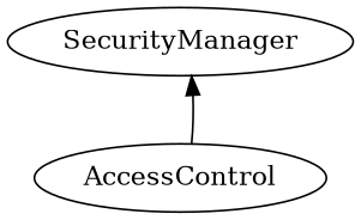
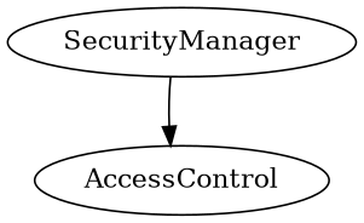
  digraph {
    SecurityManager
    AccessControl
-   AccessControl -> SecurityManager
+   SecurityManager -> AccessControl
  }
